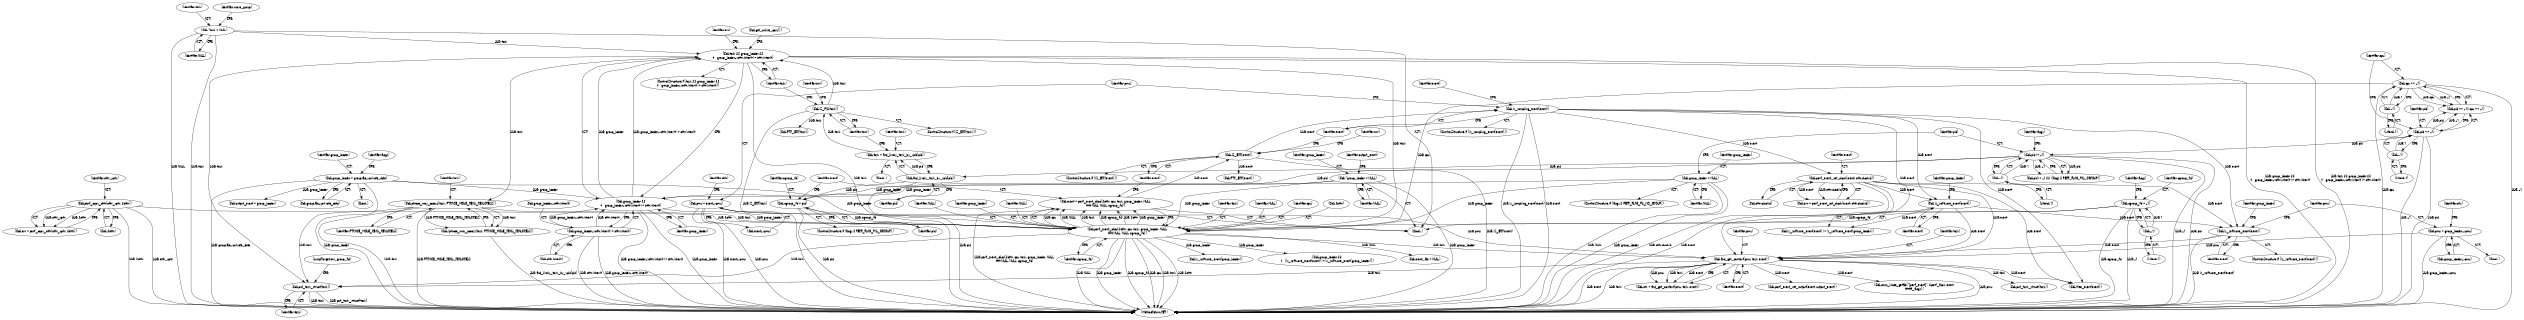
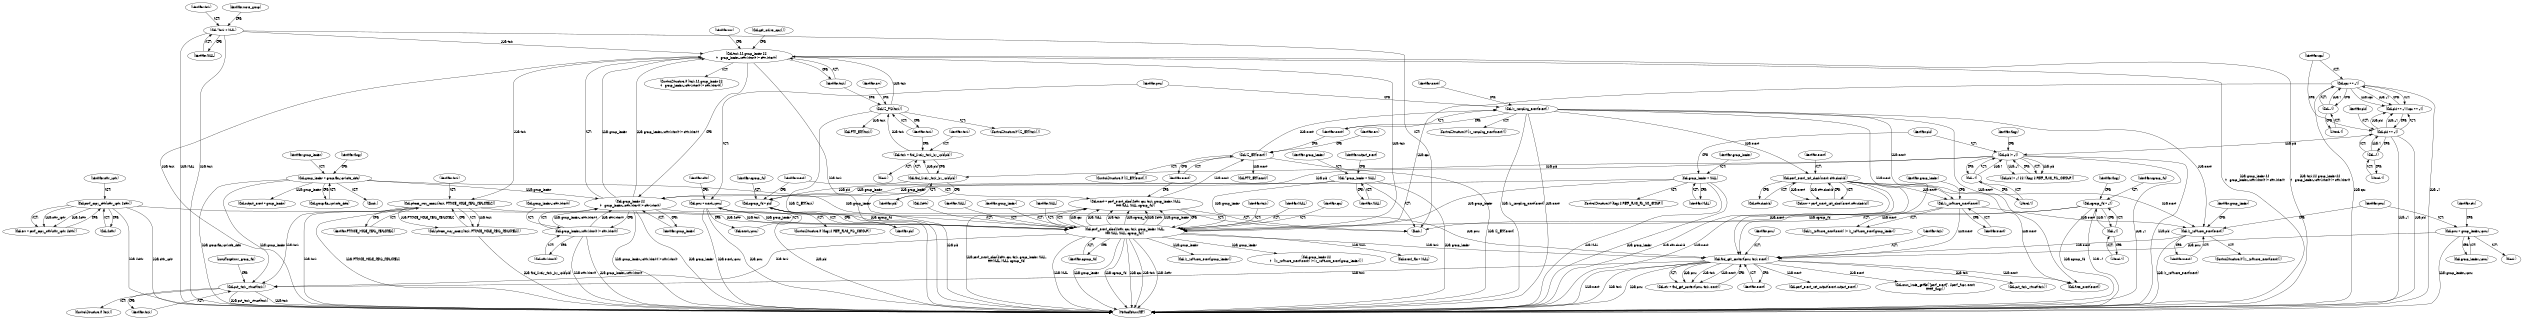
  digraph {
    fontname="Patrick Hand"
    node [fontname="Patrick Hand"]
    edge [fontname="Patrick Hand"]
    n1 [label="(Call,put_task_struct(task))"]
+   n2 [label="(ControlStructure,if (task))"]
    n3 [label="(Identifier,task)"]
    n4 [label="(MethodReturn,RET)"]
    n5 [label="(Call,find_get_context(pmu, task, event))"]
    n6 [label="(Call,put_task_struct(task))"]
    n7 [label="(Call,free_event(event))"]
    n8 [label="(Call,ctx = find_get_context(pmu, task, event))"]
    n9 [label="(Identifier,event)"]
    n10 [label="(Call,perf_event_set_output(event, output_event))"]
    n11 [label="(Call,anon_inode_getfile(\"[perf_event]\", &perf_fops, event,\n\t\t\t\t\tf_flags))"]
    n12 [label="(Call,pmu = event->pmu)"]
    n13 [label="(Call,event->pmu)"]
    n14 [label="(Block,)"]
    n15 [label="(Call,pmu = group_leader->pmu)"]
    n16 [label="(Call,group_leader->pmu)"]
    n17 [label="(Block,)"]
    n18 [label="(Call,perf_event_alloc(&attr, cpu, task, group_leader, NULL,\n\t\t\t\t NULL, NULL, cgroup_fd))"]
    n19 [label="(Call,event = perf_event_alloc(&attr, cpu, task, group_leader, NULL,\n\t\t\t\t NULL, NULL, cgroup_fd))"]
    n20 [label="(Call,is_software_event(group_leader))"]
    n21 [label="(Call,group_leader &&\n\t    (is_software_event(event) != is_software_event(group_leader)))"]
    n22 [label="(Call,event_file = NULL)"]
    n23 [label="(Identifier,cgroup_fd)"]
    n24 [label="(Call,IS_ERR(event))"]
    n25 [label="(Call,perf_copy_attr(attr_uptr, &attr))"]
    n26 [label="(Call,err = perf_copy_attr(attr_uptr, &attr))"]
    n27 [label="(Call,&attr)"]
    n28 [label="(Call,cpu == -1)"]
    n29 [label="(Call,-1)"]
    n30 [label="(Call,pid == -1 || cpu == -1)"]
    n31 [label="(Literal,1)"]
    n32 [label="(Call,pid == -1)"]
    n33 [label="(Call,ptrace_may_access(task, PTRACE_MODE_READ_REALCREDS))"]
    n34 [label="(Identifier,PTRACE_MODE_READ_REALCREDS)"]
    n35 [label="(Call,!ptrace_may_access(task, PTRACE_MODE_READ_REALCREDS))"]
    n36 [label="(Call,task && group_leader &&\n\t    group_leader->attr.inherit != attr.inherit)"]
    n37 [label="(Call,group_leader &&\n\t    group_leader->attr.inherit != attr.inherit)"]
    n38 [label="(ControlStructure,if (task && group_leader &&\n\t    group_leader->attr.inherit != attr.inherit))"]
    n39 [label="(Identifier,task)"]
    n40 [label="(Call,group_leader->attr.inherit != attr.inherit)"]
    n41 [label="(Identifier,group_leader)"]
    n42 [label="(Call,IS_PID(task))"]
    n43 [label="(ControlStructure,if (IS_ERR(task)))"]
    n44 [label="(Call,PTR_ERR(task))"]
    n45 [label="(Identifier,task)"]
    n46 [label="(Call,task = find_lively_task_by_vpid(pid))"]
    n47 [label="(Call,find_lively_task_by_vpid(pid))"]
    n48 [label="(Block,)"]
    n49 [label="(Call,cgroup_fd = pid)"]
    n50 [label="(Identifier,pid)"]
    n51 [label="(ControlStructure,if (flags & PERF_FLAG_PID_CGROUP))"]
    n52 [label="(Identifier,pid)"]
    n53 [label="(Call,pid != -1)"]
    n54 [label="(Call,-1)"]
    n55 [label="(Call,pid != -1 && !(flags & PERF_FLAG_PID_CGROUP))"]
    n56 [label="(Literal,1)"]
    n57 [label="(Call,-1)"]
    n58 [label="(Literal,1)"]
    n59 [label="(Call,*task = NULL)"]
    n60 [label="(Identifier,NULL)"]
    n61 [label="(Call,attr.inherit)"]
    n62 [label="(Call,group_leader = group.file->private_data)"]
    n63 [label="(Call,output_event = group_leader)"]
    n64 [label="(Call,group.file->private_data)"]
    n65 [label="(Block,)"]
    n66 [label="(Call,*group_leader = NULL)"]
    n67 [label="(Identifier,NULL)"]
    n68 [label="(Call,group_leader = NULL)"]
    n69 [label="(ControlStructure,if (flags & PERF_FLAG_FD_NO_GROUP))"]
    n70 [label="(Identifier,NULL)"]
    n71 [label="(Call,cgroup_fd = -1)"]
    n72 [label="(Call,-1)"]
    n73 [label="(Literal,1)"]
    n74 [label="(Call,is_software_event(event))"]
    n75 [label="(Identifier,event)"]
    n76 [label="(ControlStructure,if (is_software_event(event)))"]
    n77 [label="(Call,is_sampling_event(event))"]
    n78 [label="(Call,is_software_event(event))"]
    n79 [label="(Call,perf_event_set_clock(event, attr.clockid))"]
    n80 [label="(ControlStructure,if (is_sampling_event(event)))"]
    n81 [label="(Identifier,event)"]
    n82 [label="(Identifier,event)"]
    n83 [label="(Call,is_software_event(event) != is_software_event(group_leader))"]
    n84 [label="(Call,err = perf_event_set_clock(event, attr.clockid))"]
    n85 [label="(Call,attr.clockid)"]
    n86 [label="(Call,PTR_ERR(event))"]
    n87 [label="(ControlStructure,if (IS_ERR(event)))"]
    n88 [label="(Identifier,event)"]
    n89 [label="(Identifier,cpu)"]
    n90 [label="(Identifier,task)"]
    n91 [label="(Identifier,NULL)"]
    n92 [label="(Identifier,flags)"]
    n93 [label="(Identifier,attr_uptr)"]
    n94 [label="(Identifier,pmu)"]
    n95 [label="(Identifier,flags)"]
    n96 [label="(Identifier,group_leader)"]
    n97 [label="(Call,group_leader->attr.inherit)"]
    n98 [label="(Identifier,pid)"]
    n99 [label="(Identifier,err)"]
    n100 [label="(Identifier,group_leader)"]
    n101 [label="(Identifier,err)"]
    n102 [label="(Identifier,cpu)"]
    n103 [label="(Identifier,task)"]
    n104 [label="(Identifier,attr)"]
    n105 [label="(Identifier,pid)"]
    n106 [label="(Identifier,event)"]
    n107 [label="(Identifier,event)"]
    n108 [label="(Identifier,task)"]
    n109 [label="(Identifier,task)"]
    n110 [label="(Identifier,group_leader)"]
    n111 [label="(Identifier,group_leader)"]
    n112 [label="(Identifier,move_group)"]
    n113 [label="(Call,&attr)"]
    n114 [label="(Identifier,pmu)"]
    n115 [label="(Identifier,ctx)"]
    n116 [label="(Identifier,NULL)"]
    n117 [label="(Call,get_online_cpus())"]
    n118 [label="(Identifier,event)"]
    n119 [label="(Identifier,err)"]
    n120 [label="(Identifier,output_event)"]
    n121 [label="(Identifier,group_leader)"]
    n122 [label="(Identifier,flags)"]
    n123 [label="(Identifier,pmu)"]
    n124 [label="(Identifier,cgroup_fd)"]
    n125 [label="(JumpTarget,err_group_fd:)"]
    n126 [label="(Identifier,cgroup_fd)"]
    n127 [label="(Identifier,task)"]
    n128 [label="(Identifier,group_leader)"]
    n129 [label="(Identifier,NULL)"]
+   n1 -> n2 [label="AST: "]
    n1 -> n3 [label="CFG: "]
    n1 -> n4 [label="DDG: task"]
    n1 -> n4 [label="DDG: put_task_struct(task)"]
    n3 -> n1 [label="AST: "]
    n5 -> n1 [label="DDG: task"]
    n5 -> n4 [label="DDG: event"]
    n5 -> n4 [label="DDG: task"]
    n5 -> n4 [label="DDG: pmu"]
    n5 -> n6 [label="DDG: task"]
    n5 -> n7 [label="DDG: event"]
    n5 -> n8 [label="AST: "]
    n5 -> n8 [label="DDG: pmu"]
    n5 -> n8 [label="DDG: task"]
    n5 -> n8 [label="DDG: event"]
    n5 -> n9 [label="CFG: "]
    n5 -> n10 [label="DDG: event"]
    n5 -> n11 [label="DDG: event"]
    n8 -> n5 [label="CFG: "]
    n9 -> n5 [label="AST: "]
    n12 -> n4 [label="DDG: event->pmu"]
    n12 -> n4 [label="DDG: pmu"]
    n12 -> n5 [label="DDG: pmu"]
    n12 -> n13 [label="CFG: "]
    n12 -> n14 [label="AST: "]
    n13 -> n12 [label="AST: "]
    n15 -> n4 [label="DDG: group_leader->pmu"]
    n15 -> n5 [label="DDG: pmu"]
    n15 -> n16 [label="CFG: "]
    n15 -> n17 [label="AST: "]
    n16 -> n15 [label="AST: "]
    n18 -> n1 [label="DDG: task"]
    n18 -> n4 [label="DDG: NULL"]
    n18 -> n4 [label="DDG: group_leader"]
    n18 -> n4 [label="DDG: cgroup_fd"]
    n18 -> n4 [label="DDG: cpu"]
    n18 -> n4 [label="DDG: task"]
    n18 -> n4 [label="DDG: &attr"]
    n18 -> n5 [label="DDG: task"]
    n18 -> n19 [label="AST: "]
    n18 -> n19 [label="DDG: cpu"]
    n18 -> n19 [label="DDG: NULL"]
    n18 -> n19 [label="DDG: task"]
    n18 -> n19 [label="DDG: cgroup_fd"]
    n18 -> n19 [label="DDG: &attr"]
    n18 -> n19 [label="DDG: group_leader"]
    n18 -> n20 [label="DDG: group_leader"]
    n18 -> n21 [label="DDG: group_leader"]
    n18 -> n22 [label="DDG: NULL"]
    n18 -> n23 [label="CFG: "]
    n19 -> n4 [label="DDG: perf_event_alloc(&attr, cpu, task, group_leader, NULL,\n\t\t\t\t NULL, NULL, cgroup_fd)"]
    n19 -> n14 [label="AST: "]
    n19 -> n18 [label="CFG: "]
    n19 -> n24 [label="DDG: event"]
    n23 -> n18 [label="AST: "]
    n24 -> n4 [label="DDG: IS_ERR(event)"]
    n24 -> n77 [label="DDG: event"]
    n24 -> n86 [label="DDG: event"]
    n24 -> n87 [label="AST: "]
    n24 -> n88 [label="CFG: "]
    n25 -> n4 [label="DDG: &attr"]
    n25 -> n4 [label="DDG: attr_uptr"]
    n25 -> n18 [label="DDG: &attr"]
    n25 -> n26 [label="AST: "]
    n25 -> n26 [label="DDG: attr_uptr"]
    n25 -> n26 [label="DDG: &attr"]
    n25 -> n27 [label="CFG: "]
    n26 -> n25 [label="CFG: "]
    n27 -> n25 [label="AST: "]
    n28 -> n4 [label="DDG: cpu"]
    n28 -> n4 [label="DDG: -1"]
    n28 -> n18 [label="DDG: cpu"]
    n28 -> n29 [label="CFG: "]
    n28 -> n30 [label="AST: "]
    n28 -> n30 [label="DDG: cpu"]
    n28 -> n30 [label="DDG: -1"]
    n29 -> n28 [label="AST: "]
    n29 -> n28 [label="DDG: 1"]
    n29 -> n31 [label="CFG: "]
    n30 -> n28 [label="CFG: "]
    n30 -> n32 [label="CFG: "]
    n31 -> n29 [label="AST: "]
    n32 -> n4 [label="DDG: -1"]
    n32 -> n4 [label="DDG: pid"]
    n32 -> n30 [label="AST: "]
    n32 -> n30 [label="DDG: pid"]
    n32 -> n30 [label="DDG: -1"]
    n32 -> n53 [label="DDG: pid"]
    n32 -> n57 [label="CFG: "]
    n33 -> n1 [label="DDG: task"]
    n33 -> n4 [label="DDG: task"]
    n33 -> n4 [label="DDG: PTRACE_MODE_READ_REALCREDS"]
    n33 -> n18 [label="DDG: task"]
    n33 -> n34 [label="CFG: "]
    n33 -> n35 [label="AST: "]
    n33 -> n35 [label="DDG: task"]
    n33 -> n35 [label="DDG: PTRACE_MODE_READ_REALCREDS"]
    n34 -> n33 [label="AST: "]
    n35 -> n4 [label="DDG: find_lively_task_by_vpid(pid)"]
    n35 -> n33 [label="CFG: "]
    n36 -> n1 [label="DDG: task"]
    n36 -> n4 [label="DDG: task"]
    n36 -> n4 [label="DDG: group_leader &&\n\t    group_leader->attr.inherit != attr.inherit"]
    n36 -> n4 [label="DDG: task && group_leader &&\n\t    group_leader->attr.inherit != attr.inherit"]
    n36 -> n18 [label="DDG: task"]
    n36 -> n33 [label="DDG: task"]
    n36 -> n37 [label="CFG: "]
    n36 -> n38 [label="AST: "]
    n36 -> n39 [label="CFG: "]
    n37 -> n4 [label="DDG: group_leader->attr.inherit != attr.inherit"]
    n37 -> n4 [label="DDG: group_leader"]
    n37 -> n18 [label="DDG: group_leader"]
    n37 -> n36 [label="AST: "]
    n37 -> n36 [label="DDG: group_leader"]
    n37 -> n36 [label="DDG: group_leader->attr.inherit != attr.inherit"]
    n37 -> n40 [label="CFG: "]
    n37 -> n41 [label="CFG: "]
    n39 -> n36 [label="AST: "]
    n39 -> n42 [label="CFG: "]
    n40 -> n4 [label="DDG: group_leader->attr.inherit"]
    n40 -> n4 [label="DDG: attr.inherit"]
    n40 -> n37 [label="AST: "]
    n40 -> n37 [label="DDG: group_leader->attr.inherit"]
    n40 -> n37 [label="DDG: attr.inherit"]
    n40 -> n61 [label="CFG: "]
    n41 -> n37 [label="AST: "]
    n42 -> n4 [label="DDG: IS_ERR(task)"]
    n42 -> n36 [label="DDG: task"]
    n42 -> n43 [label="AST: "]
    n42 -> n44 [label="DDG: task"]
    n42 -> n45 [label="CFG: "]
    n45 -> n42 [label="AST: "]
    n45 -> n46 [label="CFG: "]
    n46 -> n42 [label="DDG: task"]
    n46 -> n47 [label="CFG: "]
    n46 -> n48 [label="AST: "]
    n47 -> n4 [label="DDG: pid"]
    n47 -> n46 [label="AST: "]
    n47 -> n46 [label="DDG: pid"]
    n47 -> n49 [label="DDG: pid"]
    n47 -> n50 [label="CFG: "]
    n49 -> n4 [label="DDG: pid"]
    n49 -> n18 [label="DDG: cgroup_fd"]
    n49 -> n51 [label="AST: "]
    n49 -> n52 [label="CFG: "]
    n50 -> n47 [label="AST: "]
    n52 -> n49 [label="AST: "]
    n53 -> n4 [label="DDG: pid"]
    n53 -> n4 [label="DDG: -1"]
    n53 -> n47 [label="DDG: pid"]
    n53 -> n49 [label="DDG: pid"]
    n53 -> n54 [label="CFG: "]
    n53 -> n55 [label="AST: "]
    n53 -> n55 [label="DDG: pid"]
    n53 -> n55 [label="DDG: -1"]
    n54 -> n53 [label="AST: "]
    n54 -> n53 [label="DDG: 1"]
    n54 -> n56 [label="CFG: "]
    n55 -> n53 [label="CFG: "]
    n56 -> n54 [label="AST: "]
    n57 -> n32 [label="AST: "]
    n57 -> n32 [label="DDG: 1"]
    n57 -> n58 [label="CFG: "]
    n58 -> n57 [label="AST: "]
    n59 -> n4 [label="DDG: NULL"]
    n59 -> n4 [label="DDG: task"]
    n59 -> n14 [label="AST: "]
    n59 -> n36 [label="DDG: task"]
    n59 -> n60 [label="CFG: "]
    n60 -> n59 [label="AST: "]
    n61 -> n40 [label="AST: "]
    n62 -> n4 [label="DDG: group.file->private_data"]
    n62 -> n4 [label="DDG: group_leader"]
    n62 -> n18 [label="DDG: group_leader"]
    n62 -> n37 [label="DDG: group_leader"]
    n62 -> n63 [label="DDG: group_leader"]
    n62 -> n64 [label="CFG: "]
    n62 -> n65 [label="AST: "]
    n64 -> n62 [label="AST: "]
    n66 -> n4 [label="DDG: group_leader"]
    n66 -> n14 [label="AST: "]
    n66 -> n18 [label="DDG: group_leader"]
    n66 -> n37 [label="DDG: group_leader"]
    n66 -> n67 [label="CFG: "]
    n67 -> n66 [label="AST: "]
    n68 -> n4 [label="DDG: NULL"]
    n68 -> n4 [label="DDG: group_leader"]
    n68 -> n18 [label="DDG: group_leader"]
    n68 -> n37 [label="DDG: group_leader"]
    n68 -> n69 [label="AST: "]
    n68 -> n70 [label="CFG: "]
    n70 -> n68 [label="AST: "]
    n71 -> n4 [label="DDG: cgroup_fd"]
    n71 -> n4 [label="DDG: -1"]
    n71 -> n14 [label="AST: "]
    n71 -> n18 [label="DDG: cgroup_fd"]
    n71 -> n72 [label="CFG: "]
    n72 -> n71 [label="AST: "]
    n72 -> n71 [label="DDG: 1"]
    n72 -> n73 [label="CFG: "]
    n73 -> n72 [label="AST: "]
    n74 -> n4 [label="DDG: is_software_event(event)"]
    n74 -> n5 [label="DDG: event"]
    n74 -> n75 [label="CFG: "]
    n74 -> n76 [label="AST: "]
    n75 -> n74 [label="AST: "]
    n77 -> n4 [label="DDG: is_sampling_event(event)"]
    n77 -> n4 [label="DDG: event"]
    n77 -> n5 [label="DDG: event"]
    n77 -> n7 [label="DDG: event"]
    n77 -> n74 [label="DDG: event"]
    n77 -> n78 [label="DDG: event"]
    n77 -> n79 [label="DDG: event"]
    n77 -> n80 [label="AST: "]
    n77 -> n81 [label="CFG: "]
    n78 -> n5 [label="DDG: event"]
    n78 -> n74 [label="DDG: event"]
    n78 -> n82 [label="CFG: "]
    n78 -> n83 [label="AST: "]
    n78 -> n83 [label="DDG: event"]
    n79 -> n4 [label="DDG: attr.clockid"]
    n79 -> n4 [label="DDG: event"]
    n79 -> n5 [label="DDG: event"]
    n79 -> n7 [label="DDG: event"]
    n79 -> n74 [label="DDG: event"]
    n79 -> n78 [label="DDG: event"]
    n79 -> n84 [label="AST: "]
    n79 -> n84 [label="DDG: event"]
    n79 -> n84 [label="DDG: attr.clockid"]
    n79 -> n85 [label="CFG: "]
    n81 -> n24 [label="CFG: "]
    n81 -> n77 [label="AST: "]
    n82 -> n78 [label="AST: "]
    n84 -> n79 [label="CFG: "]
    n85 -> n79 [label="AST: "]
    n88 -> n19 [label="CFG: "]
    n88 -> n24 [label="AST: "]
    n89 -> n28 [label="AST: "]
    n89 -> n32 [label="CFG: "]
    n90 -> n18 [label="AST: "]
    n91 -> n18 [label="AST: "]
    n92 -> n71 [label="CFG: "]
    n93 -> n25 [label="AST: "]
    n94 -> n5 [label="AST: "]
    n95 -> n62 [label="CFG: "]
    n96 -> n62 [label="AST: "]
    n97 -> n40 [label="AST: "]
    n98 -> n53 [label="AST: "]
    n98 -> n68 [label="CFG: "]
    n99 -> n36 [label="CFG: "]
    n100 -> n66 [label="AST: "]
    n101 -> n42 [label="CFG: "]
    n102 -> n18 [label="AST: "]
    n103 -> n46 [label="AST: "]
    n104 -> n12 [label="CFG: "]
    n105 -> n32 [label="AST: "]
    n106 -> n77 [label="CFG: "]
    n107 -> n19 [label="AST: "]
    n107 -> n49 [label="CFG: "]
    n108 -> n5 [label="AST: "]
    n109 -> n59 [label="AST: "]
    n110 -> n78 [label="CFG: "]
    n111 -> n74 [label="CFG: "]
    n112 -> n59 [label="CFG: "]
    n113 -> n18 [label="AST: "]
    n114 -> n12 [label="AST: "]
    n114 -> n77 [label="CFG: "]
    n115 -> n15 [label="CFG: "]
    n116 -> n18 [label="AST: "]
    n117 -> n36 [label="CFG: "]
    n118 -> n79 [label="AST: "]
    n119 -> n24 [label="CFG: "]
    n120 -> n66 [label="CFG: "]
    n121 -> n18 [label="AST: "]
    n122 -> n53 [label="CFG: "]
    n123 -> n15 [label="AST: "]
    n123 -> n74 [label="CFG: "]
    n124 -> n71 [label="AST: "]
    n125 -> n1 [label="CFG: "]
    n126 -> n49 [label="AST: "]
    n127 -> n33 [label="AST: "]
    n128 -> n68 [label="AST: "]
    n129 -> n18 [label="AST: "]
  }
